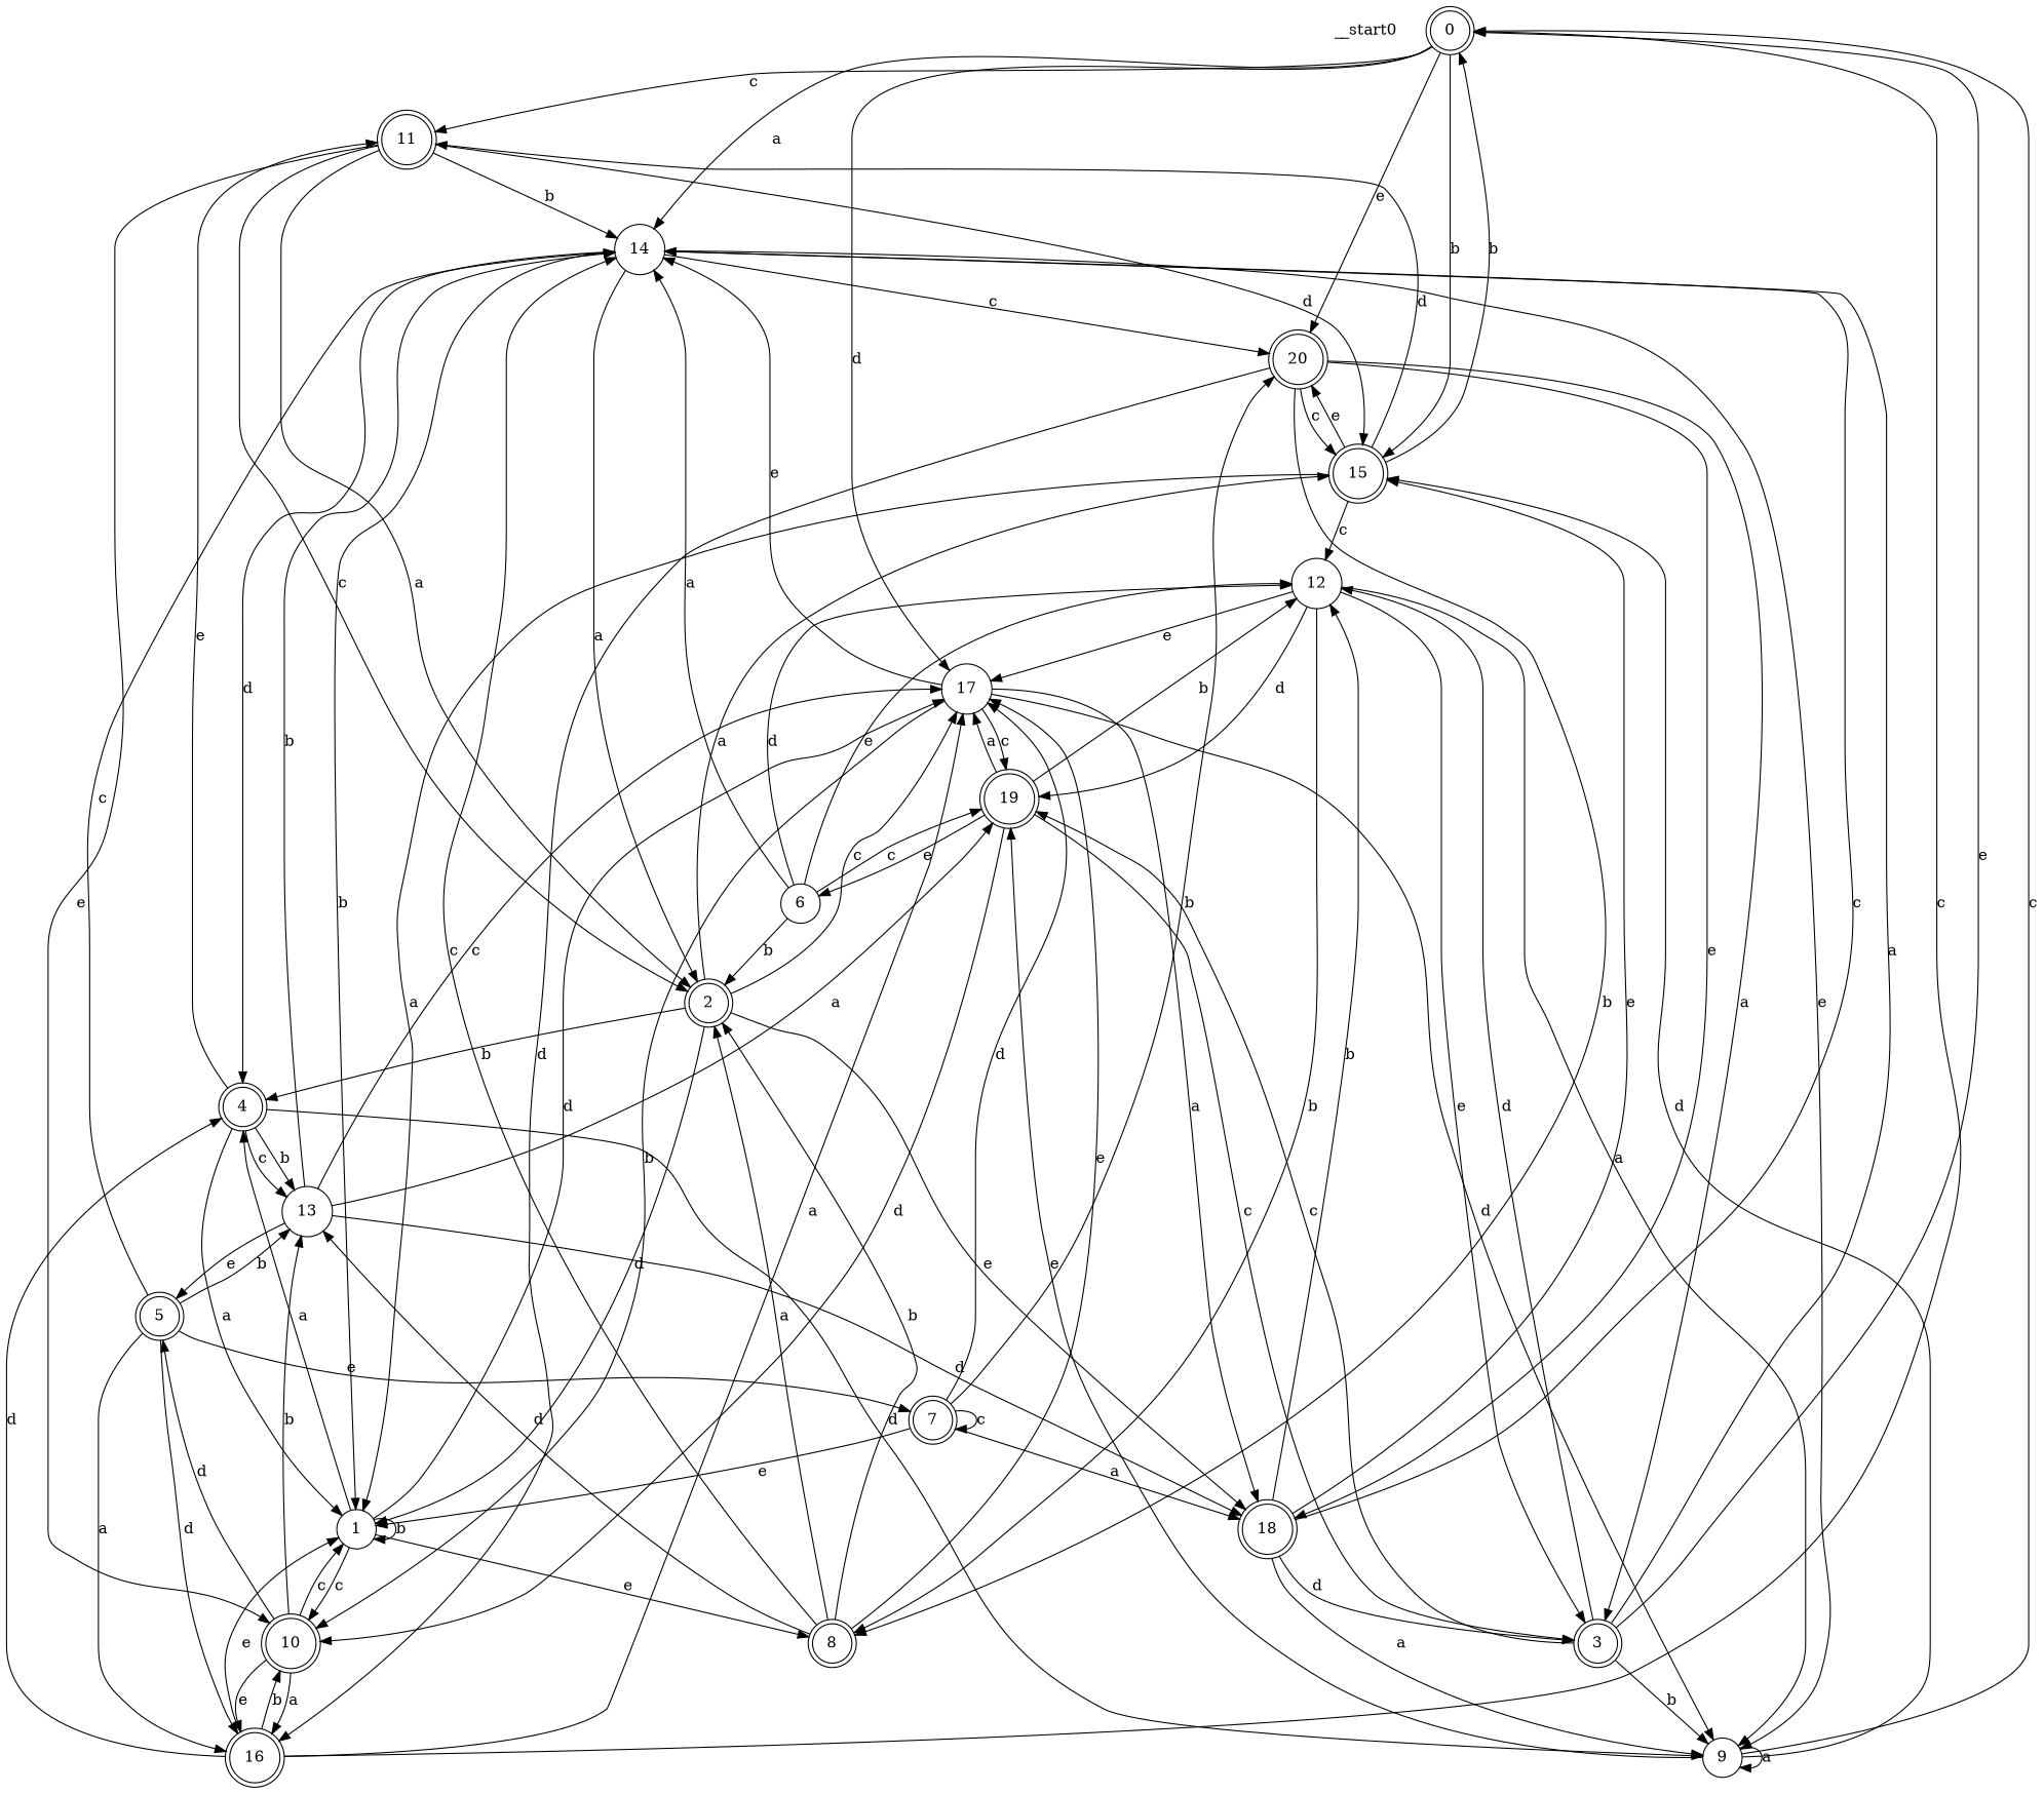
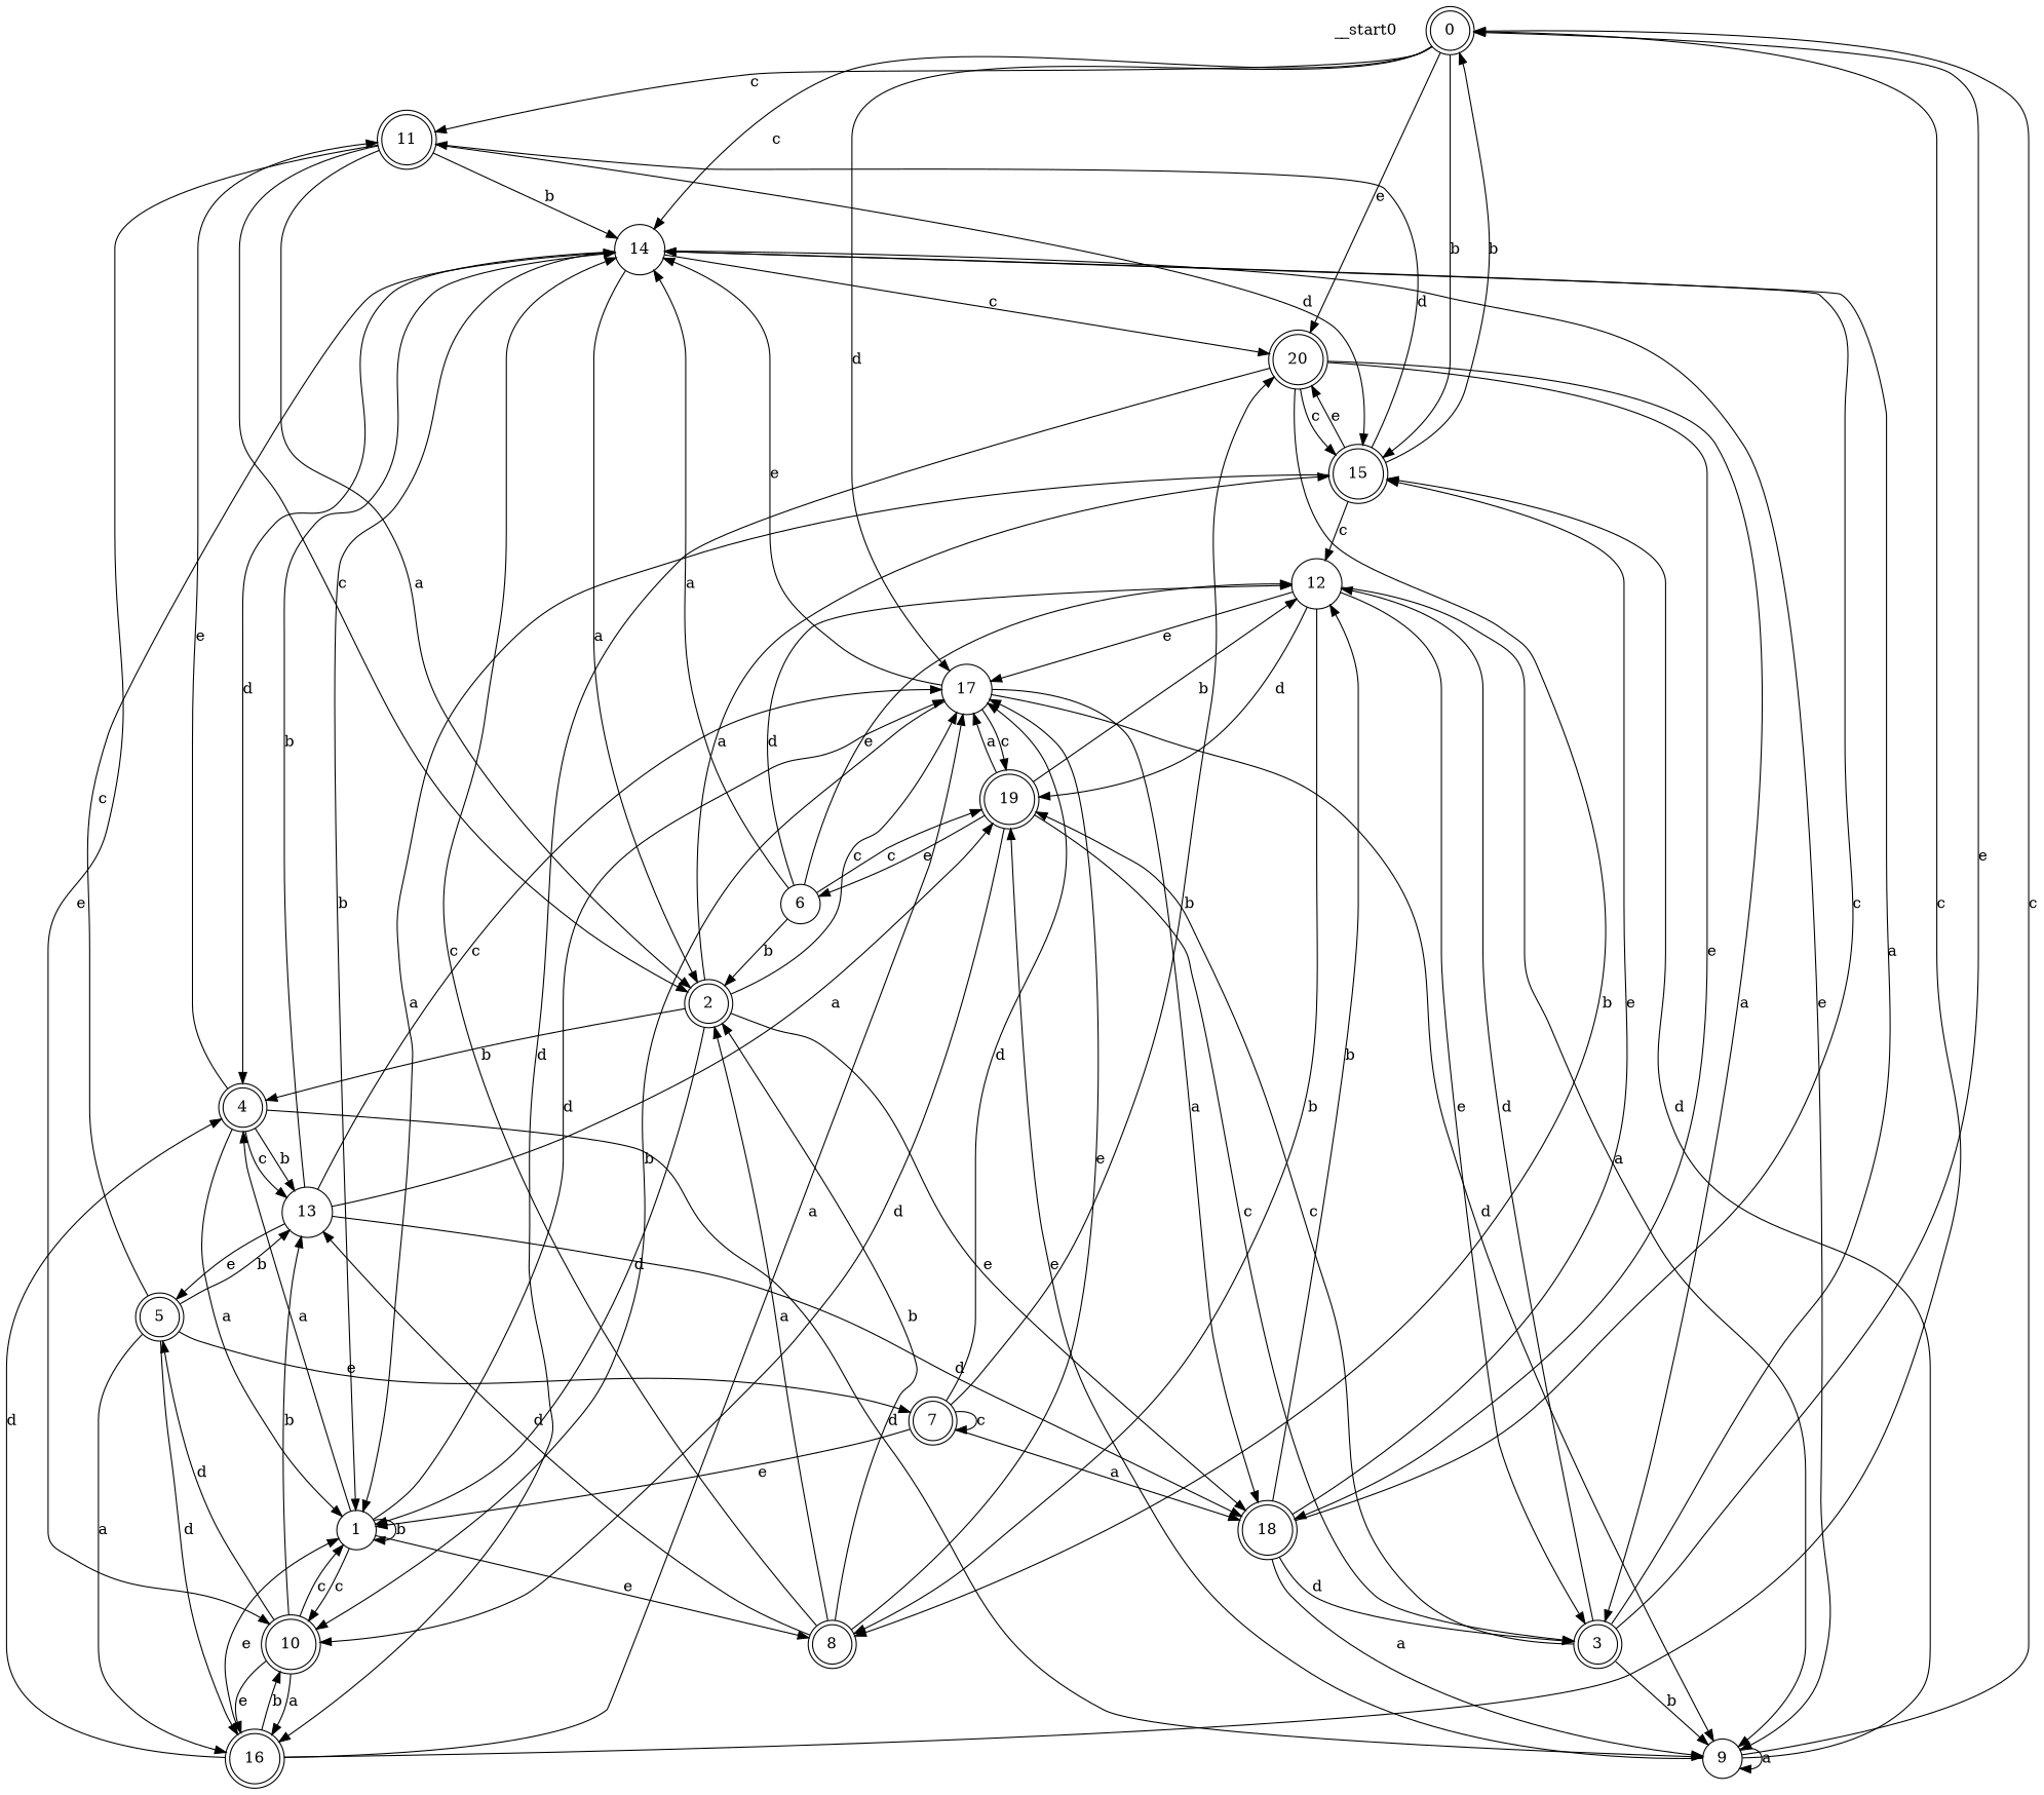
  digraph {
    rankdir=TB
    node [shape=doublecircle color=black fillcolor=white style="rounded,filled"]
    __start0 [shape=none color="" fillcolor="" style=""]
    n2 [label=0]
    n3 [label=11]
    n4 [label=14 shape=circle style=filled]
    n5 [label=15]
    n6 [label=17 shape=circle style=filled]
    n7 [label=20]
    n8 [label=10]
    n9 [label=2]
    n10 [label=1 shape=circle style=filled]
    n11 [label=4]
    n12 [label=9 shape=circle style=filled]
    n13 [label=12 shape=circle style=filled]
    n14 [label=18]
    n15 [label=19]
    n16 [label=8]
    n17 [label=3]
    n18 [label=16]
    n19 [label=13 shape=circle style=filled]
    n20 [label=5]
    n21 [label=6 shape=circle style=filled]
    n22 [label=7]
    n2 -> n3 [label=c]
-   n2 -> n4 [label=a]
+   n2 -> n4 [label=c]
    n2 -> n5 [label=b]
    n2 -> n6 [label=d]
    n2 -> n7 [label=e]
    n3 -> n4 [label=b]
    n3 -> n5 [label=d]
    n3 -> n8 [label=e]
    n3 -> n9 [label=a]
    n3 -> n9 [label=c]
    n4 -> n7 [label=c]
    n4 -> n9 [label=a]
    n4 -> n10 [label=b]
    n4 -> n11 [label=d]
    n4 -> n12 [label=e]
    n5 -> n2 [label=b]
    n5 -> n3 [label=d]
    n5 -> n7 [label=e]
    n5 -> n10 [label=a]
    n5 -> n13 [label=c]
    n6 -> n4 [label=e]
    n6 -> n8 [label=b]
    n6 -> n12 [label=d]
    n6 -> n14 [label=a]
    n6 -> n15 [label=c]
    n7 -> n5 [label=c]
    n7 -> n14 [label=e]
    n7 -> n16 [label=b]
    n7 -> n17 [label=a]
    n7 -> n18 [label=d]
    n8 -> n10 [label=c]
    n8 -> n18 [label=a]
    n8 -> n18 [label=e]
    n8 -> n19 [label=b]
    n8 -> n20 [label=d]
    n9 -> n5 [label=a]
    n9 -> n6 [label=c]
    n9 -> n10 [label=d]
    n9 -> n11 [label=b]
    n9 -> n14 [label=e]
    n10 -> n6 [label=d]
    n10 -> n8 [label=c]
    n10 -> n10 [label=b]
    n10 -> n11 [label=a]
    n10 -> n16 [label=e]
    n11 -> n3 [label=e]
    n11 -> n10 [label=a]
    n11 -> n12 [label=d]
    n11 -> n19 [label=b]
    n11 -> n19 [label=c]
    n12 -> n2 [label=c]
    n12 -> n5 [label=d]
    n12 -> n12 [label=a]
    n12 -> n15 [label=e]
    n13 -> n6 [label=e]
    n13 -> n12 [label=a]
    n13 -> n15 [label=d]
    n13 -> n16 [label=b]
    n13 -> n17 [label=e]
    n14 -> n4 [label=c]
    n14 -> n5 [label=e]
    n14 -> n12 [label=a]
    n14 -> n13 [label=b]
    n14 -> n17 [label=d]
    n15 -> n6 [label=a]
    n15 -> n8 [label=d]
    n15 -> n13 [label=b]
    n15 -> n17 [label=c]
    n15 -> n21 [label=e]
    n16 -> n4 [label=c]
    n16 -> n6 [label=e]
    n16 -> n9 [label=a]
    n16 -> n9 [label=b]
    n16 -> n19 [label=d]
    n17 -> n2 [label=e]
    n17 -> n4 [label=a]
    n17 -> n12 [label=b]
    n17 -> n13 [label=d]
    n17 -> n15 [label=c]
    n18 -> n2 [label=c]
    n18 -> n6 [label=a]
    n18 -> n8 [label=b]
    n18 -> n10 [label=e]
    n18 -> n11 [label=d]
    n19 -> n4 [label=b]
    n19 -> n6 [label=c]
    n19 -> n14 [label=d]
    n19 -> n15 [label=a]
    n19 -> n20 [label=e]
    n20 -> n4 [label=c]
    n20 -> n18 [label=a]
    n20 -> n18 [label=d]
    n20 -> n19 [label=b]
    n20 -> n22 [label=e]
    n21 -> n4 [label=a]
    n21 -> n9 [label=b]
    n21 -> n13 [label=d]
    n21 -> n13 [label=e]
    n21 -> n15 [label=c]
    n22 -> n6 [label=d]
    n22 -> n7 [label=b]
    n22 -> n10 [label=e]
    n22 -> n14 [label=a]
    n22 -> n22 [label=c]
  }
